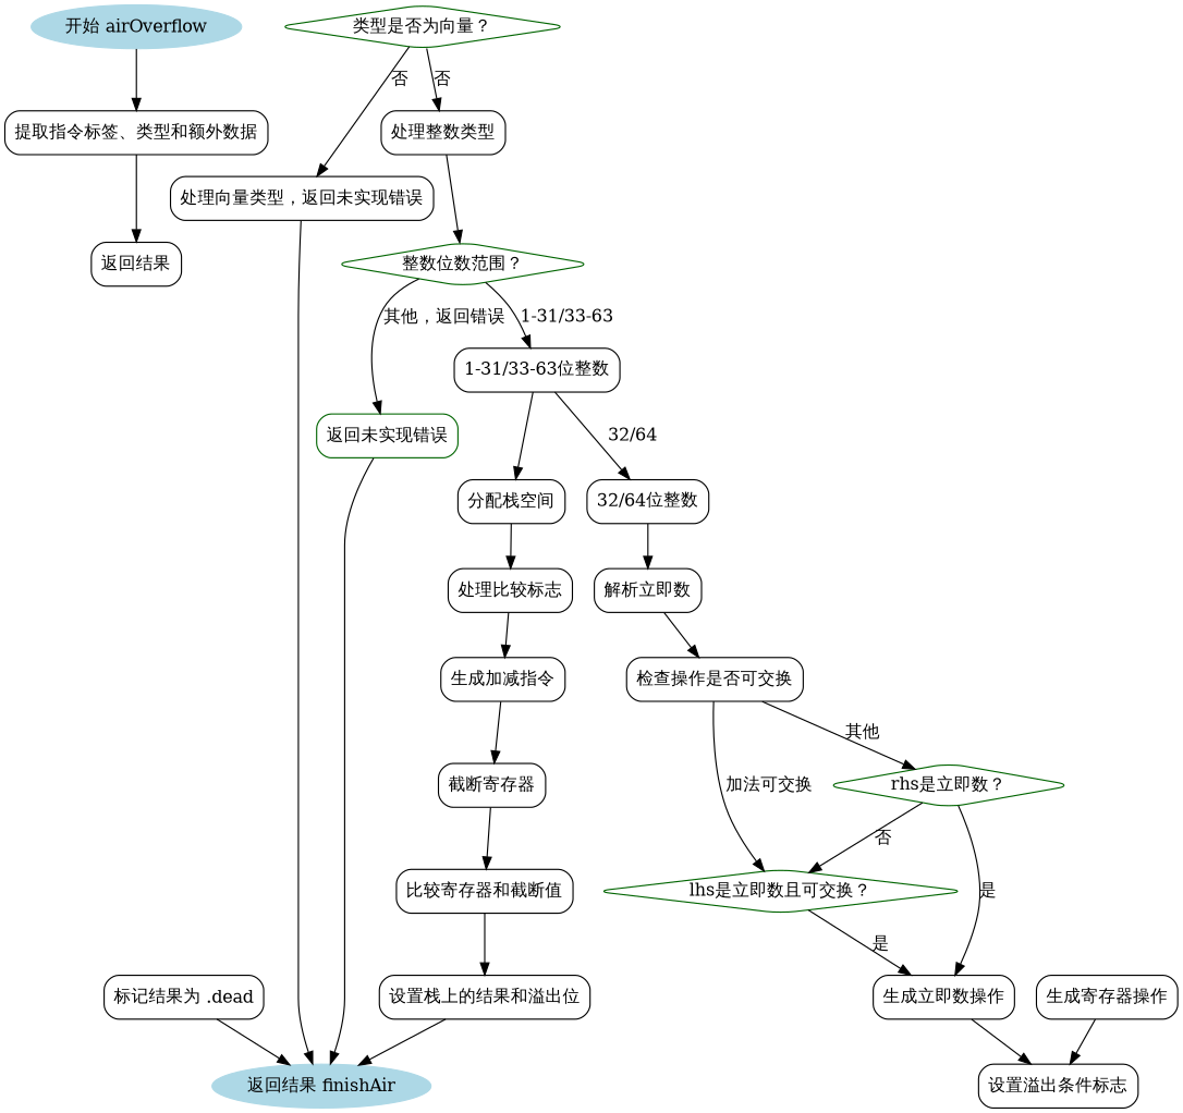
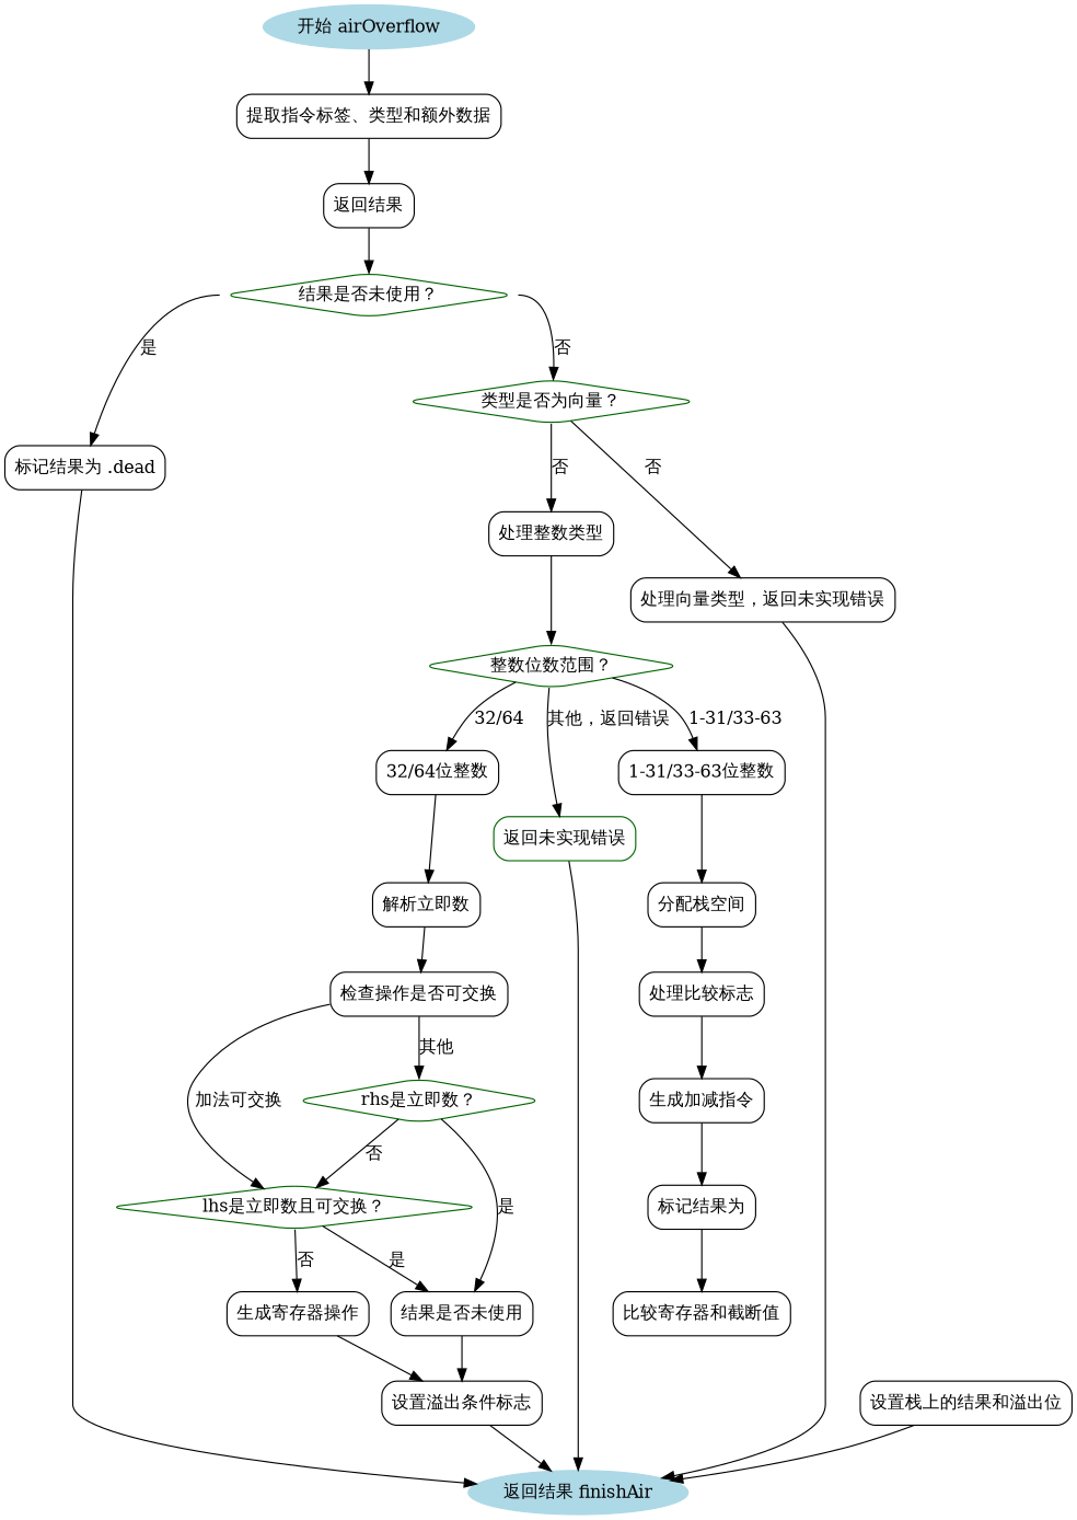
  digraph {
    node [color=black shape=rectangle style=rounded]
    n1 [color=lightblue label="开始 airOverflow" shape=ellipse style=filled]
    n2 [label="提取指令标签、类型和额外数据"]
    n3 [label="返回结果"]
    n4 [color=lightblue label="返回结果 finishAir" shape=ellipse style=filled]
+   n5 [color=darkgreen label="结果是否未使用？" shape=diamond]
    n6 [label="标记结果为 .dead"]
    n7 [color=darkgreen label="类型是否为向量？" shape=diamond]
    n8 [label="处理向量类型，返回未实现错误"]
    n9 [label="处理整数类型"]
    n10 [color=darkgreen label="整数位数范围？" shape=diamond]
    n11 [label="1-31/33-63位整数"]
    n12 [label="32/64位整数"]
    n13 [color=darkgreen label="返回未实现错误"]
    n14 [label="分配栈空间"]
    n15 [label="处理比较标志"]
    n16 [label="生成加减指令"]
-   n17 [label="截断寄存器"]
+   n17 [label="标记结果为"]
    n18 [label="比较寄存器和截断值"]
    n19 [label="设置栈上的结果和溢出位"]
    n20 [label="解析立即数"]
    n21 [label="检查操作是否可交换"]
    n22 [color=darkgreen label="lhs是立即数且可交换？" shape=diamond]
    n23 [color=darkgreen label="rhs是立即数？" shape=diamond]
-   n24 [label="生成立即数操作"]
+   n24 [label="结果是否未使用"]
    n25 [label="生成寄存器操作"]
    n26 [label="设置溢出条件标志"]
    n1 -> n2
    n2 -> n3
+   n3 -> n5
+   n5 -> n6 [label="是" tailport=w]
+   n5 -> n7 [label="否" tailport=e]
    n6 -> n4
    n7 -> n8 [label="否"]
    n7 -> n9 [label="否"]
    n8 -> n4
    n9 -> n10
    n10 -> n11 [label="1-31/33-63"]
-   n11 -> n12 [label="32/64"]
+   n10 -> n12 [label="32/64"]
    n10 -> n13 [label="其他，返回错误"]
    n11 -> n14
    n12 -> n20
    n13 -> n4
    n14 -> n15
    n15 -> n16
    n16 -> n17
    n17 -> n18
-   n18 -> n19
    n19 -> n4
    n20 -> n21
    n21 -> n22 [label="加法可交换"]
    n21 -> n23 [label="其他"]
    n22 -> n24 [label="是"]
+   n22 -> n25 [label="否"]
    n23 -> n22 [label="否"]
    n23 -> n24 [label="是"]
    n24 -> n26
    n25 -> n26
+   n26 -> n4
  }
